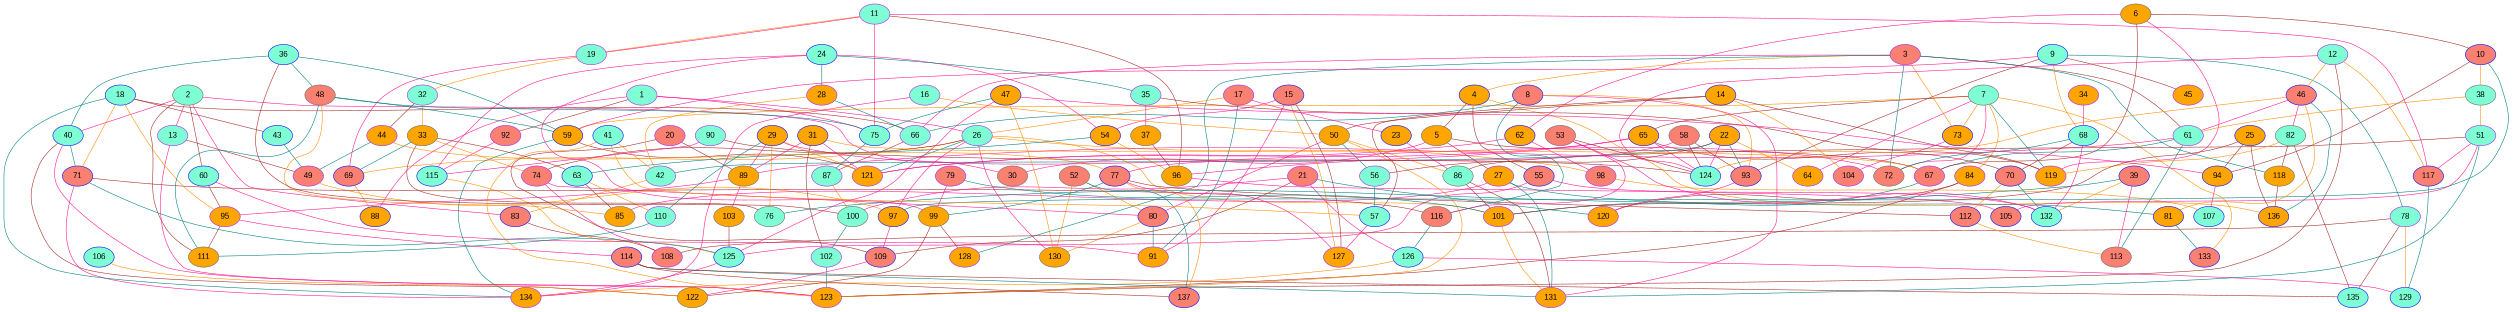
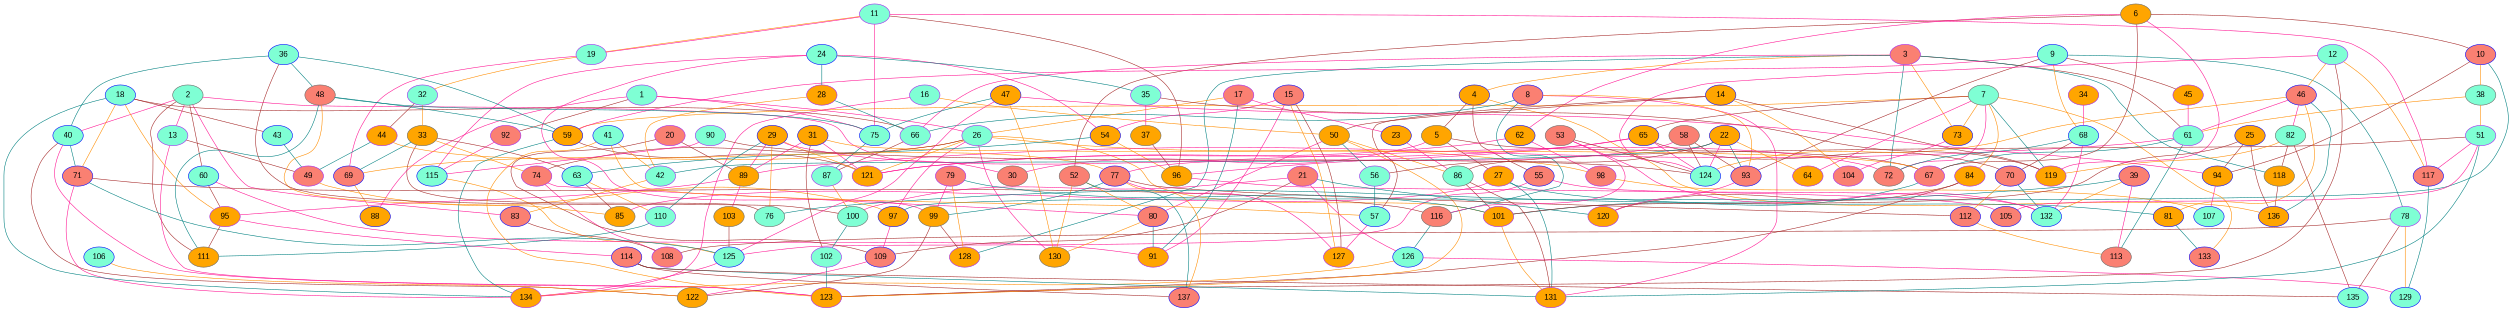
  graph {
    fontname="Liberation Sans"
    node [color=blue fillcolor=orange fontname="Liberation Sans" style=filled]
    edge [color=deeppink fontname="Liberation Sans"]
    1 [color=purple fillcolor=aquamarine]
    26 [color=purple fillcolor=aquamarine]
    75 [fillcolor=aquamarine]
    88
    92 [color=purple fillcolor=salmon]
    97
    69 [fillcolor=salmon]
    101 [color=purple]
    74 [color=purple fillcolor=salmon]
    98 [color=purple fillcolor=salmon]
    121 [color=purple]
    130 [color=gray40]
    87 [color=purple fillcolor=aquamarine]
    115 [fillcolor=aquamarine]
    2 [color=gray40 fillcolor=aquamarine]
    13 [color=purple fillcolor=aquamarine]
    30 [color=gray40 fillcolor=salmon]
    40 [fillcolor=aquamarine]
    60 [fillcolor=aquamarine]
    83 [fillcolor=salmon]
    111 [color=gray40]
    123 [color=purple]
    49 [color=purple fillcolor=salmon]
    71 [fillcolor=salmon]
    122 [color=gray40]
    91 [color=purple]
    95 [color=purple]
    108 [color=purple fillcolor=salmon]
    3 [color=purple fillcolor=salmon]
    4
    61 [color=purple fillcolor=aquamarine]
    66 [color=purple fillcolor=aquamarine]
    72 [color=gray40 fillcolor=salmon]
    73
    118 [color=gray40]
    128 [color=purple]
    5 [color=gray40]
    55 [fillcolor=salmon]
    136
    67 [color=purple fillcolor=salmon]
    89 [color=gray40]
    113 [color=gray40 fillcolor=salmon]
    104 [color=purple fillcolor=salmon]
    27 [color=purple]
    132 [fillcolor=aquamarine]
    125 [fillcolor=aquamarine]
    131 [color=purple]
    81
    85 [color=gray40]
    6 [color=gray40]
    10 [fillcolor=salmon]
    52 [color=gray40 fillcolor=salmon]
    62
    119 [color=purple]
    38 [color=gray40 fillcolor=aquamarine]
    94
    80 [fillcolor=salmon]
    137 [fillcolor=salmon]
    7 [color=gray40 fillcolor=aquamarine]
    59
    64 [color=purple]
    65
    84 [color=purple]
    133 [fillcolor=salmon]
    134 [color=purple]
    96 [color=gray40]
    124 [fillcolor=aquamarine]
    70 [fillcolor=salmon]
    120 [color=purple]
    8 [fillcolor=salmon]
    93 [fillcolor=salmon]
    116 [color=gray40 fillcolor=salmon]
    126 [fillcolor=aquamarine]
    9 [fillcolor=aquamarine]
    45 [color=purple]
    68 [fillcolor=aquamarine]
    78 [color=purple fillcolor=aquamarine]
    129 [fillcolor=aquamarine]
    135 [fillcolor=aquamarine]
    51 [color=purple fillcolor=aquamarine]
    107 [fillcolor=aquamarine]
    109 [fillcolor=salmon]
    11 [color=purple fillcolor=aquamarine]
    19 [color=purple fillcolor=aquamarine]
    117 [fillcolor=salmon]
    32 [color=purple fillcolor=aquamarine]
    105 [fillcolor=salmon]
    12 [color=purple fillcolor=aquamarine]
    46 [fillcolor=salmon]
    82 [color=gray40 fillcolor=aquamarine]
    14
    50 [color=gray40]
    57 [fillcolor=aquamarine]
    56 [color=purple fillcolor=aquamarine]
    86 [color=gray40 fillcolor=aquamarine]
    127 [color=purple]
    15 [fillcolor=salmon]
    54
    63 [fillcolor=aquamarine]
    16 [color=purple fillcolor=aquamarine]
    17 [color=purple fillcolor=salmon]
    23
    18 [fillcolor=aquamarine]
    43 [fillcolor=aquamarine]
    114 [fillcolor=salmon]
    33 [color=gray40]
    44 [color=purple]
    20 [color=purple fillcolor=salmon]
    103 [color=gray40]
    21 [color=purple fillcolor=salmon]
    100 [color=gray40 fillcolor=aquamarine]
    102 [color=purple fillcolor=aquamarine]
    22
    42 [color=purple fillcolor=aquamarine]
    24 [fillcolor=aquamarine]
    28 [color=purple]
    35 [color=purple fillcolor=aquamarine]
    99 [color=gray40]
    37 [color=gray40]
    25
    29
    76 [color=gray40 fillcolor=aquamarine]
    110 [color=purple fillcolor=aquamarine]
    48 [color=gray40 fillcolor=salmon]
    31
    77 [fillcolor=salmon]
    34 [color=purple]
    36 [fillcolor=aquamarine]
    39 [fillcolor=salmon]
    41 [fillcolor=aquamarine]
    112 [fillcolor=salmon]
    47
    53 [color=gray40 fillcolor=salmon]
    106 [fillcolor=aquamarine]
    58 [color=gray40 fillcolor=salmon]
    79 [color=purple fillcolor=salmon]
    90 [color=purple fillcolor=aquamarine]
    1 -- 26
    1 -- 75
    1 -- 88
    1 -- 92 [color=brown]
    26 -- 97
    26 -- 69 [color=darkorange]
    26 -- 101 [color=darkorange]
    26 -- 74 [color=brown]
    26 -- 98 [color=darkorange]
-   26 -- 121 [color=teal]
+   26 -- 121 [color=darkorange]
    26 -- 130
    75 -- 87 [color=teal]
    92 -- 115
    97 -- 109
    69 -- 88 [color=darkorange]
    101 -- 131 [color=darkorange]
    74 -- 108
    74 -- 80
    98 -- 107 [color=darkorange]
    87 -- 100 [color=darkorange]
    115 -- 125 [color=darkorange]
    2 -- 13
    2 -- 30
    2 -- 40
    2 -- 60 [color=brown]
    2 -- 83
    2 -- 111 [color=brown]
    13 -- 123
    13 -- 49 [color=brown]
    40 -- 123
    40 -- 71 [color=teal]
    40 -- 122 [color=brown]
    60 -- 91
    60 -- 95 [color=brown]
    83 -- 108 [color=brown]
    49 -- 97 [color=darkorange]
    71 -- 125 [color=teal]
    71 -- 134
    71 -- 116 [color=brown]
    95 -- 111 [color=brown]
    95 -- 114
    3 -- 4 [color=darkorange]
    3 -- 61 [color=brown]
    3 -- 66
    3 -- 72 [color=teal]
    3 -- 73 [color=darkorange]
    3 -- 118 [color=teal]
    3 -- 128 [color=teal]
    4 -- 5 [color=brown]
    4 -- 55 [color=brown]
    4 -- 136 [color=darkorange]
    61 -- 67 [color=teal]
    61 -- 89
    61 -- 113 [color=teal]
    66 -- 87 [color=brown]
    73 -- 104
    118 -- 136 [color=brown]
    5 -- 30
    5 -- 67 [color=brown]
    5 -- 27 [color=brown]
    55 -- 132
    55 -- 125
    67 -- 101 [color=teal]
    89 -- 95
    89 -- 103
    27 -- 131 [color=teal]
    27 -- 81 [color=teal]
    27 -- 85
    125 -- 134
    81 -- 133 [color=teal]
    6 -- 67 [color=brown]
    6 -- 10 [color=brown]
+   6 -- 52 [color=brown]
    6 -- 62
    6 -- 119
    10 -- 97 [color=teal]
    10 -- 38 [color=darkorange]
    10 -- 94 [color=brown]
    52 -- 130 [color=darkorange]
    52 -- 80 [color=darkorange]
    52 -- 137 [color=teal]
    62 -- 98
    62 -- 121
    38 -- 61 [color=darkorange]
    38 -- 51 [color=darkorange]
    94 -- 107
    80 -- 130 [color=darkorange]
    80 -- 91 [color=teal]
    7 -- 72
    7 -- 73 [color=darkorange]
    7 -- 119 [color=teal]
    7 -- 59 [color=darkorange]
    7 -- 64
    7 -- 65 [color=brown]
    7 -- 84 [color=darkorange]
    7 -- 133 [color=darkorange]
    59 -- 121 [color=brown]
    59 -- 134 [color=teal]
    65 -- 121
    65 -- 96
    65 -- 124
    65 -- 70 [color=brown]
    84 -- 123 [color=brown]
    84 -- 120 [color=brown]
    96 -- 105
    70 -- 132 [color=teal]
    70 -- 112 [color=darkorange]
    8 -- 66 [color=teal]
    8 -- 131
    8 -- 93 [color=darkorange]
    8 -- 116 [color=teal]
    93 -- 120
    116 -- 126 [color=teal]
    126 -- 134 [color=darkorange]
    126 -- 129
    9 -- 59
    9 -- 93 [color=brown]
    9 -- 45 [color=brown]
    9 -- 68 [color=darkorange]
    9 -- 78 [color=teal]
+   45 -- 61
    68 -- 72 [color=teal]
    68 -- 132
    68 -- 70 [color=brown]
    78 -- 108 [color=brown]
    78 -- 129 [color=darkorange]
    78 -- 135 [color=brown]
    51 -- 131 [color=teal]
    51 -- 117
    51 -- 105
    51 -- 86 [color=brown]
    109 -- 122
    11 -- 75
    11 -- 96 [color=brown]
    11 -- 19 [color=darkorange]
    11 -- 19
    11 -- 117
    19 -- 69
    19 -- 32 [color=darkorange]
    117 -- 129 [color=teal]
    32 -- 33 [color=darkorange]
    32 -- 44 [color=brown]
    12 -- 123 [color=brown]
    12 -- 124
    12 -- 117 [color=darkorange]
    12 -- 46 [color=darkorange]
    46 -- 61
    46 -- 136 [color=teal]
    46 -- 81 [color=darkorange]
    46 -- 124 [color=darkorange]
    46 -- 82
    82 -- 118 [color=brown]
    82 -- 119 [color=darkorange]
    82 -- 135 [color=brown]
    14 -- 104 [color=darkorange]
    14 -- 119 [color=brown]
    14 -- 50 [color=brown]
    14 -- 57 [color=brown]
    50 -- 123 [color=darkorange]
    50 -- 80
    50 -- 56 [color=teal]
    50 -- 86 [color=darkorange]
    57 -- 127
    56 -- 57 [color=teal]
    86 -- 101 [color=brown]
    86 -- 131 [color=brown]
    15 -- 91
    15 -- 127 [color=darkorange]
    15 -- 127 [color=brown]
    15 -- 54
    54 -- 96 [color=darkorange]
    54 -- 63 [color=teal]
    63 -- 85 [color=brown]
    63 -- 110 [color=darkorange]
    16 -- 134
    16 -- 50 [color=darkorange]
    17 -- 26 [color=darkorange]
    17 -- 91 [color=teal]
    17 -- 23
    23 -- 86
    18 -- 71 [color=darkorange]
    18 -- 95 [color=darkorange]
    18 -- 66 [color=brown]
    18 -- 134 [color=teal]
    18 -- 43 [color=brown]
    43 -- 49 [color=teal]
    114 -- 131 [color=teal]
    114 -- 137 [color=brown]
    114 -- 135 [color=brown]
    33 -- 69 [color=teal]
    33 -- 74 [color=darkorange]
    33 -- 63 [color=brown]
    33 -- 76 [color=brown]
    44 -- 49 [color=teal]
    44 -- 77 [color=darkorange]
    20 -- 89 [color=brown]
    20 -- 109 [color=brown]
    103 -- 125 [color=brown]
    21 -- 120 [color=teal]
    21 -- 126
    21 -- 109 [color=brown]
    21 -- 100
    100 -- 102 [color=teal]
    102 -- 123 [color=teal]
    22 -- 64 [color=darkorange]
    22 -- 124
    22 -- 93 [color=teal]
    22 -- 56 [color=brown]
    22 -- 42 [color=teal]
    42 -- 83 [color=darkorange]
    24 -- 115
    24 -- 54
    24 -- 28 [color=teal]
    24 -- 35 [color=teal]
    24 -- 99
    28 -- 66 [color=teal]
    28 -- 42 [color=darkorange]
    35 -- 119 [color=brown]
    35 -- 37
    99 -- 122 [color=brown]
    99 -- 128 [color=brown]
    37 -- 96 [color=brown]
    25 -- 101 [color=brown]
    25 -- 136 [color=brown]
    25 -- 94 [color=brown]
    29 -- 121 [color=darkorange]
    29 -- 72
    29 -- 89
    29 -- 76 [color=darkorange]
    29 -- 110 [color=teal]
    110 -- 111 [color=teal]
    48 -- 75 [color=teal]
    48 -- 111 [color=teal]
    48 -- 85 [color=darkorange]
    48 -- 59 [color=teal]
    31 -- 121
    31 -- 67 [color=darkorange]
    31 -- 89
    31 -- 102 [color=brown]
    77 -- 137 [color=darkorange]
    77 -- 127
    77 -- 99 [color=teal]
    77 -- 112 [color=brown]
    34 -- 68
    36 -- 40 [color=teal]
    36 -- 59 [color=teal]
    36 -- 100 [color=brown]
    36 -- 48 [color=teal]
    39 -- 113
    39 -- 132 [color=darkorange]
    39 -- 76 [color=teal]
    41 -- 123 [color=darkorange]
    41 -- 57 [color=darkorange]
    41 -- 42 [color=darkorange]
    112 -- 113 [color=darkorange]
    47 -- 75 [color=teal]
    47 -- 130 [color=darkorange]
    47 -- 125
    47 -- 94
    53 -- 132
    53 -- 124 [color=brown]
    53 -- 116
    106 -- 122 [color=darkorange]
    58 -- 124 [color=brown]
    58 -- 93 [color=brown]
    58 -- 77
    79 -- 101 [color=teal]
+   79 -- 128 [color=darkorange]
    79 -- 99
    90 -- 115
    90 -- 124 [color=brown]
  }
